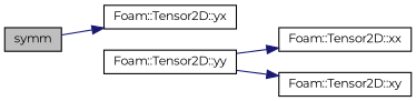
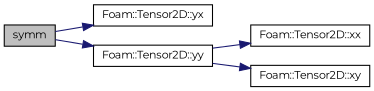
  digraph {
    fontname=Montserrat
    rankdir=LR
    node [color=black fontname=Montserrat fontsize=10 shape=record]
    edge [color=midnightblue fontname=Montserrat fontsize=10 labelfontname=FreeSans labelfontsize=10 style=solid]
    n1 [fillcolor=grey75 fontcolor=black height=0.2 label=symm style=filled width=0.4]
    n2 [height=0.2 label="Foam::Tensor2D::yx" width=0.4]
    n3 [height=0.2 label="Foam::Tensor2D::yy" width=0.4]
    n4 [height=0.2 label="Foam::Tensor2D::xx" width=0.4]
    n5 [height=0.2 label="Foam::Tensor2D::xy" width=0.4]
    n1 -> n2
+   n1 -> n3
    n3 -> n4
    n3 -> n5
  }
